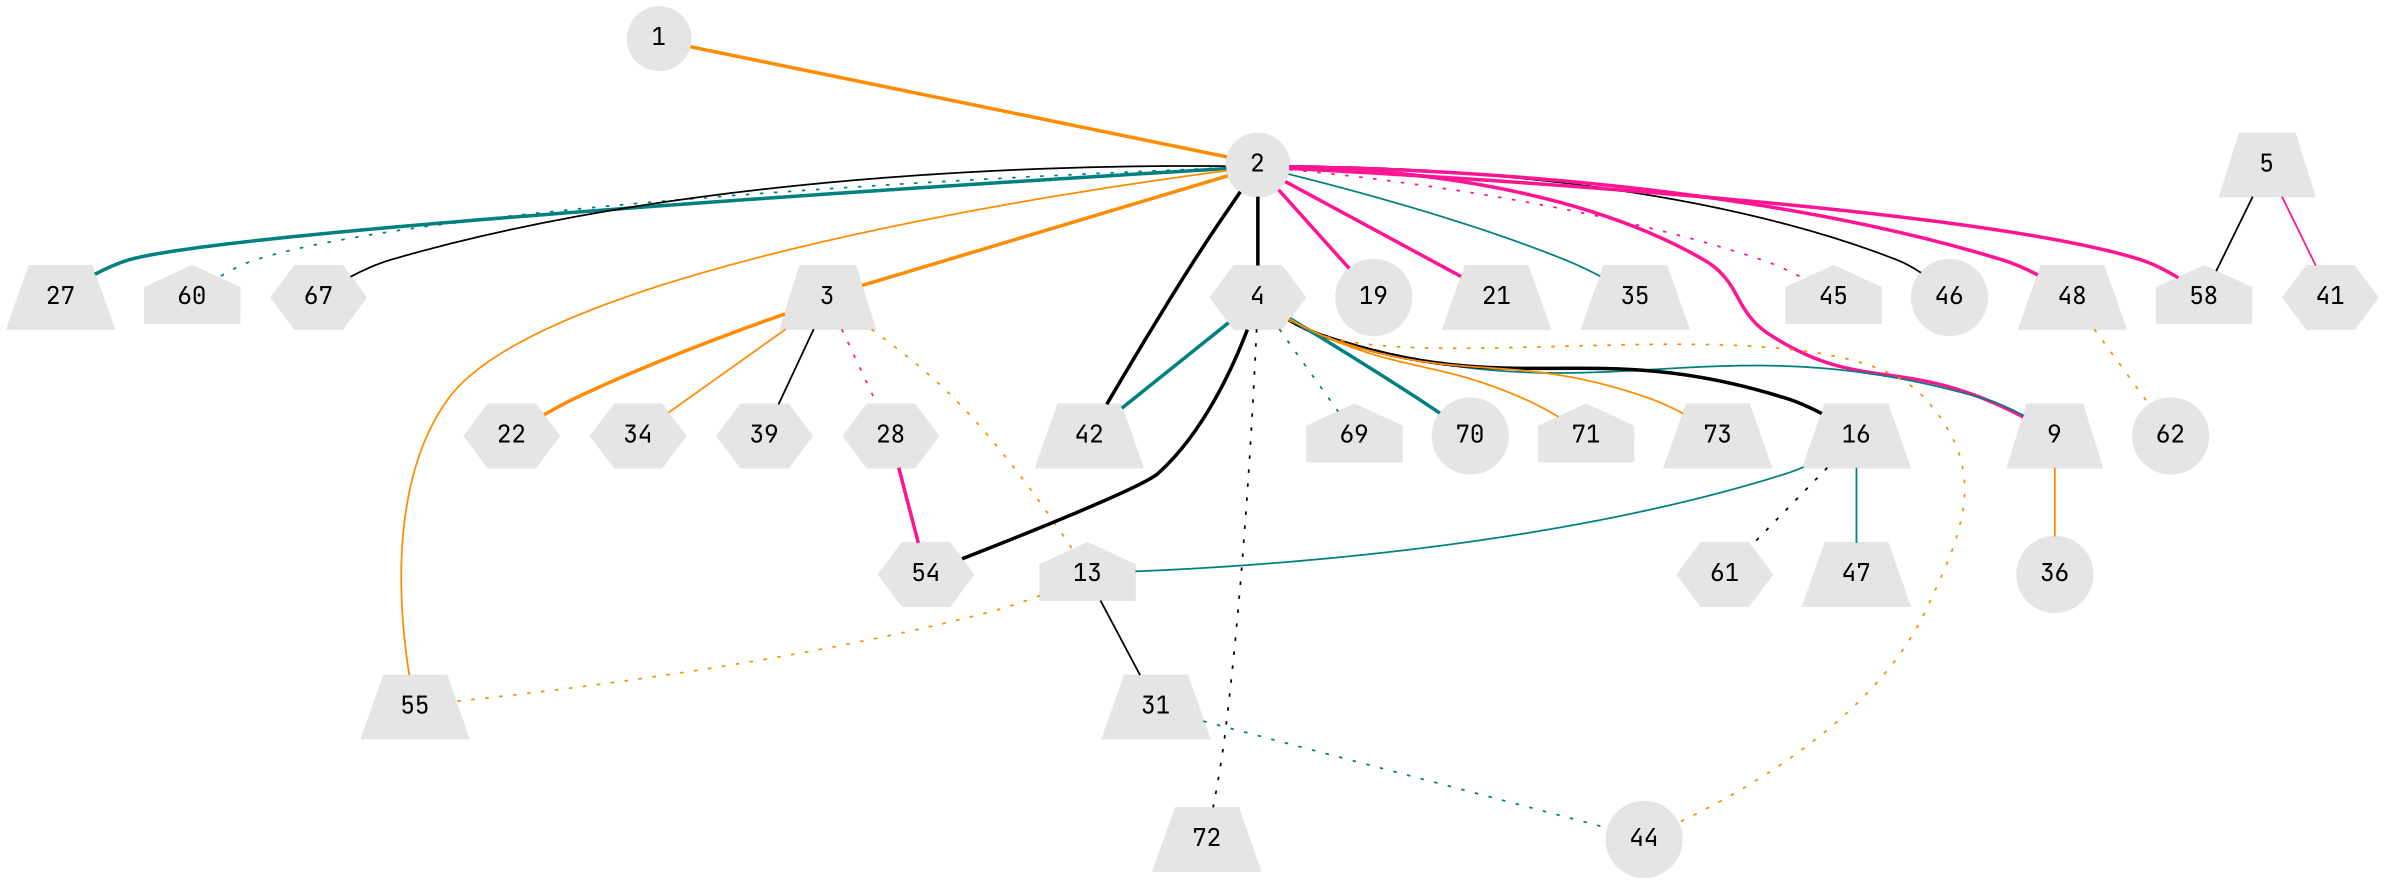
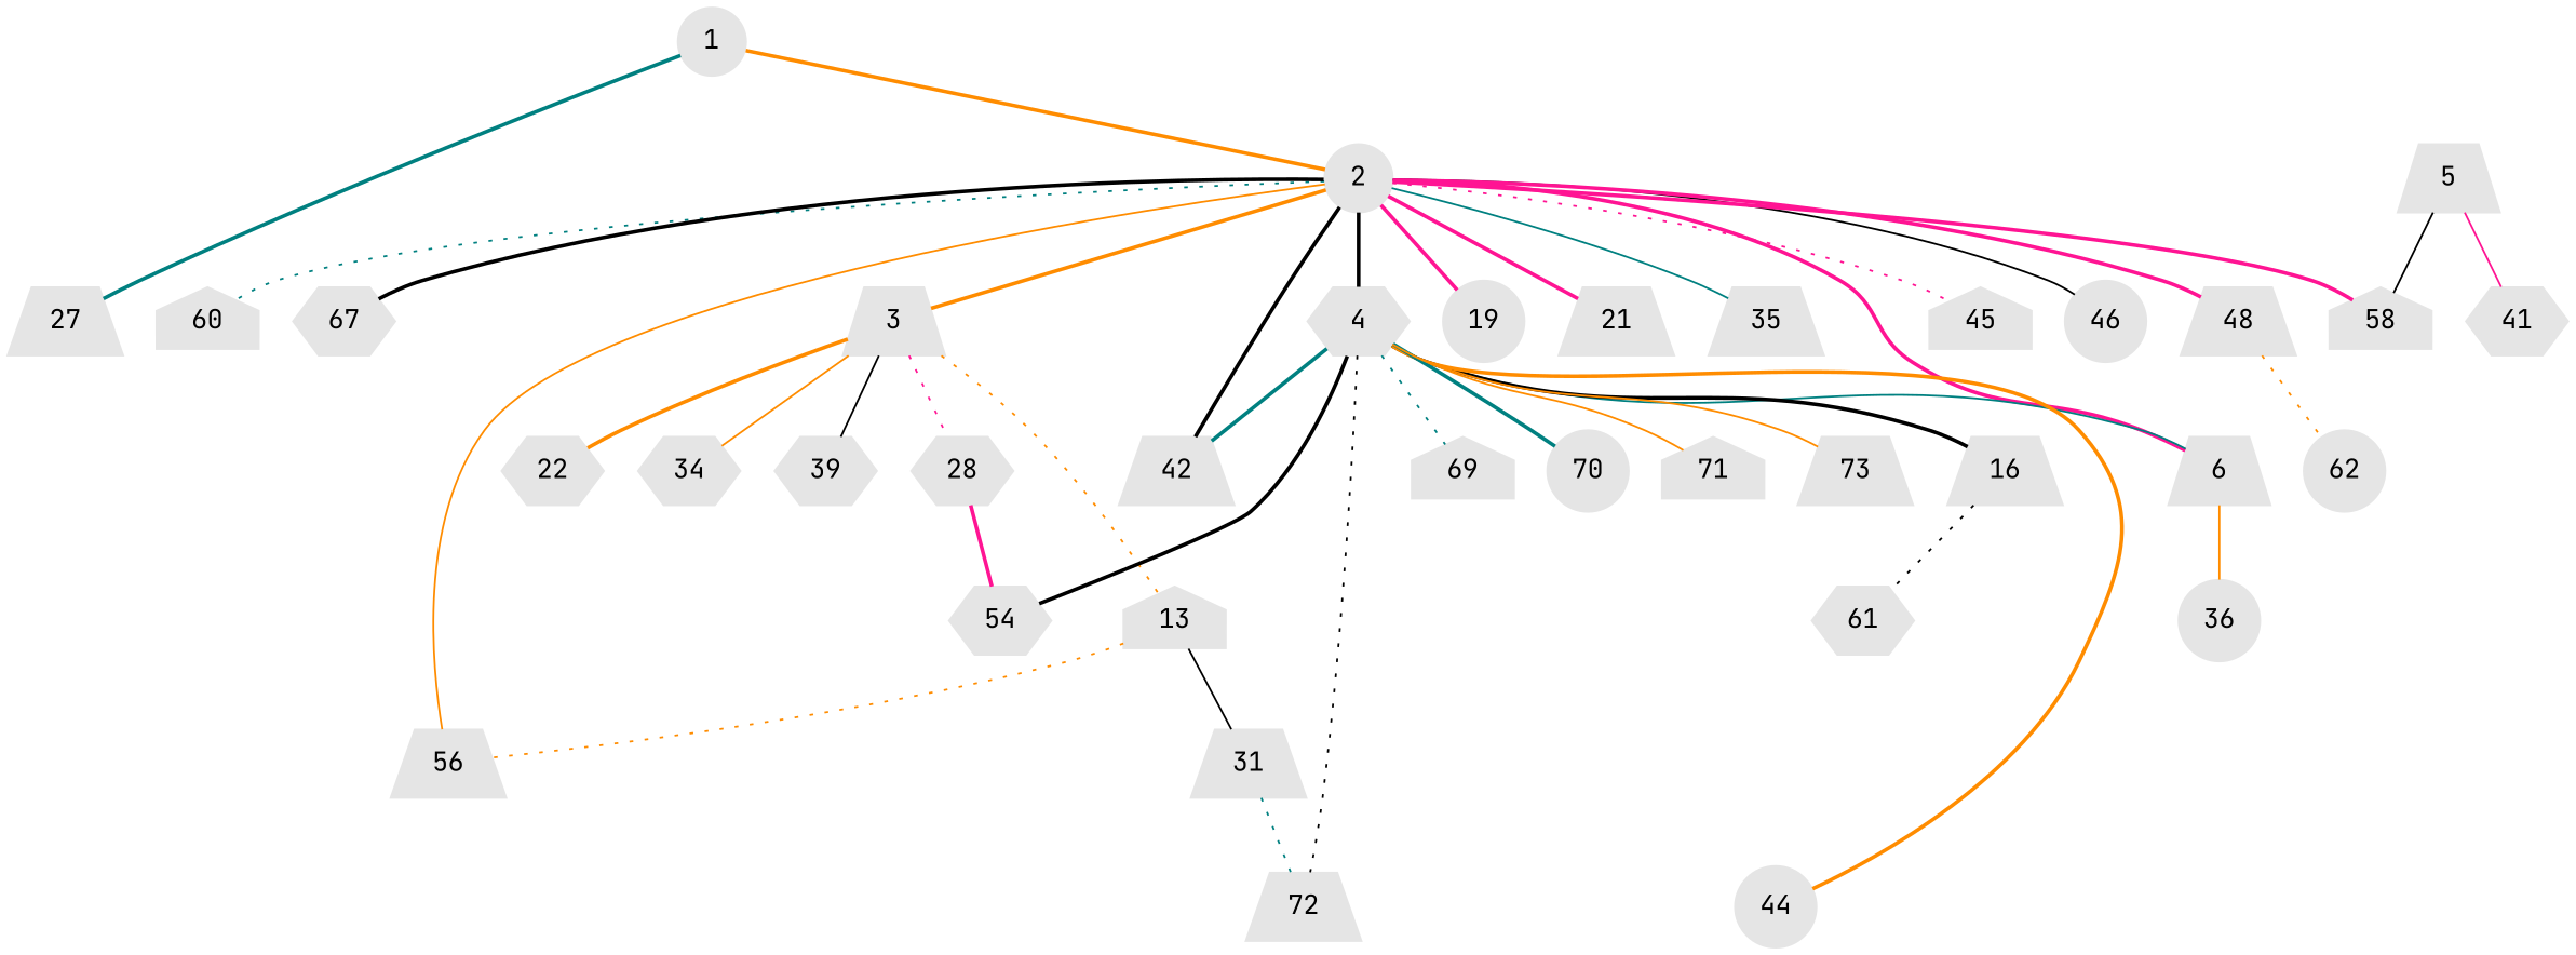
  graph {
    fontname="JetBrains Mono"
    node [color=gray90 fontname="JetBrains Mono" shape=trapezium style=filled]
    edge [color=darkorange fontname="JetBrains Mono" style=bold]
    2 [shape=circle super="+17+53+7+31"]
    3 [super="+22+73"]
    4 [shape=hexagon super="+10+66+37+16+40+8+59+57+9"]
-   6 [super="+43+50+14" label=9]
+   6 [super="+43+50+14"]
    n5 [label=19 shape=circle super="+15"]
    21
    n7 [label=27]
    35
    42
    45 [shape=house]
    46 [shape=circle]
    48
    58 [shape=house]
    60 [shape=house]
    67 [shape=hexagon]
-   55 [super="+64"]
+   55 [super="+64" label=56]
    1 [shape=circle]
    13 [shape=house super="+24+19+27"]
    28 [shape=hexagon super="+56"]
    n20 [label=22 shape=hexagon]
    34 [shape=hexagon]
    39 [shape=hexagon]
    n23 [label=16 super="+68"]
    n24 [label=73]
    44 [shape=circle]
    54 [shape=hexagon super="+63"]
    69 [shape=house super="+75"]
    70 [shape=circle]
    71 [shape=house]
    72
    36 [shape=circle]
    n32 [label=31]
    62 [shape=circle]
    5
    41 [shape=hexagon]
-   47
    61 [shape=hexagon]
    2 -- 3
    2 -- 4 [color=black weight=2]
    2 -- 6 [color=deeppink]
    2 -- n5 [color=deeppink]
    2 -- 21 [color=deeppink]
-   2 -- n7 [color=teal]
+   1 -- n7 [color=teal]
    2 -- 35 [color=teal style=solid]
    2 -- 42 [color=black]
    2 -- 45 [color=deeppink style=dotted]
    2 -- 46 [color=black style=solid]
    2 -- 48 [color=deeppink]
    2 -- 58 [color=deeppink]
    2 -- 60 [color=teal style=dotted]
-   2 -- 67 [color=black style=solid]
+   2 -- 67 [color=black]
    2 -- 55 [style=solid weight=2]
    3 -- 13 [style=dotted]
    3 -- 28 [color=deeppink style=dotted]
    3 -- n20
    3 -- 34 [style=solid]
    3 -- 39 [color=black style=solid]
    4 -- 6 [color=teal style=solid]
    4 -- 42 [color=teal]
    4 -- n23 [color=black]
    4 -- n24 [style=solid]
-   4 -- 44 [style=dotted]
+   4 -- 44
    4 -- 54 [color=black]
    4 -- 69 [color=teal style=dotted weight=2]
    4 -- 70 [color=teal]
    4 -- 71 [style=solid]
    4 -- 72 [color=black style=dotted]
    6 -- 36 [style=solid]
    48 -- 62 [style=dotted]
    1 -- 2
    13 -- 55 [style=dotted]
    13 -- n32 [color=black style=solid]
    28 -- 54 [color=deeppink]
-   n23 -- 13 [color=teal style=solid]
-   n23 -- 47 [color=teal style=solid]
    n23 -- 61 [color=black style=dotted]
-   n32 -- 44 [color=teal style=dotted]
+   n32 -- 72 [color=teal style=dotted]
    5 -- 58 [color=black style=solid]
    5 -- 41 [color=deeppink style=solid]
  }
